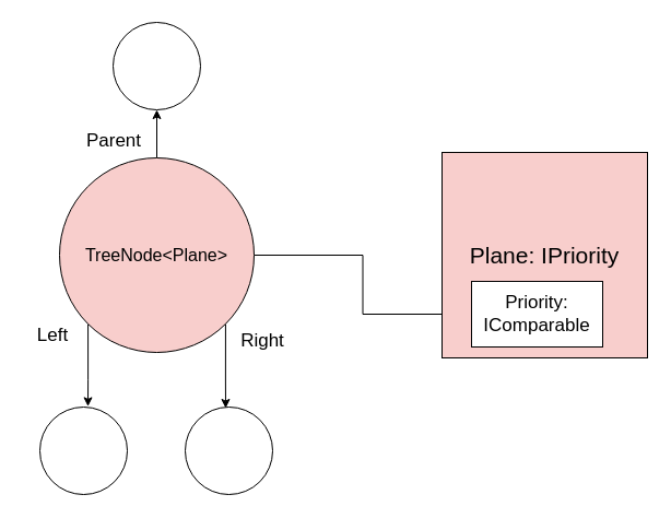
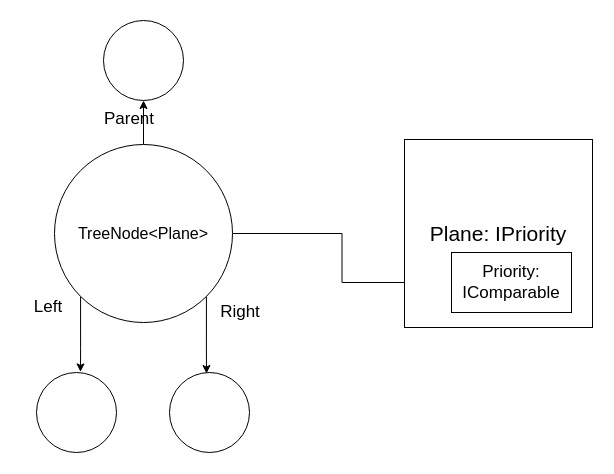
  <mxCell id="0" />
  <mxCell id="1" parent="0" />
  <mxCell id="2" style="edgeStyle=orthogonalEdgeStyle;rounded=0;orthogonalLoop=1;jettySize=auto;html=1;exitX=1;exitY=0.5;exitDx=0;exitDy=0;" edge="1" parent="1" source="6" target="14"><mxGeometry relative="1" as="geometry" /></mxCell>
  <mxCell id="3" style="edgeStyle=orthogonalEdgeStyle;rounded=0;orthogonalLoop=1;jettySize=auto;html=1;exitX=0.5;exitY=0;exitDx=0;exitDy=0;" edge="1" parent="1" source="6"><mxGeometry relative="1" as="geometry"><mxPoint x="143" y="100" as="targetPoint" /></mxGeometry></mxCell>
  <mxCell id="4" style="edgeStyle=orthogonalEdgeStyle;rounded=0;orthogonalLoop=1;jettySize=auto;html=1;exitX=0;exitY=1;exitDx=0;exitDy=0;" edge="1" parent="1" source="6"><mxGeometry relative="1" as="geometry"><mxPoint x="80" y="371.4" as="targetPoint" /></mxGeometry></mxCell>
  <mxCell id="5" style="edgeStyle=orthogonalEdgeStyle;rounded=0;orthogonalLoop=1;jettySize=auto;html=1;exitX=1;exitY=1;exitDx=0;exitDy=0;" edge="1" parent="1" source="6"><mxGeometry relative="1" as="geometry"><mxPoint x="206" y="373" as="targetPoint" /></mxGeometry></mxCell>
- <mxCell id="6" value="&lt;font style=&quot;font-size: 16px&quot;&gt;TreeNode&amp;lt;Plane&amp;gt;&lt;/font&gt;" style="ellipse;whiteSpace=wrap;html=1;aspect=fixed;fillColor=#f8cecc;" vertex="1" parent="1"><mxGeometry x="54" y="144" width="178" height="178" as="geometry" /></mxCell>
- <mxCell id="7" value="&lt;font style=&quot;font-size: 21px&quot;&gt;Plane: IPriority&lt;/font&gt;" style="whiteSpace=wrap;html=1;aspect=fixed;fillColor=#f8cecc;" vertex="1" parent="1"><mxGeometry x="404" y="139" width="188" height="188" as="geometry" /></mxCell>
- <mxCell id="8" value="&lt;font style=&quot;font-size: 17px&quot;&gt;Parent&lt;/font&gt;" style="text;html=1;strokeColor=none;fillColor=none;align=center;verticalAlign=middle;whiteSpace=wrap;rounded=0;" vertex="1" parent="1"><mxGeometry x="76" y="119" width="56" height="20" as="geometry" /></mxCell>
+ <mxCell id="6" value="&lt;font style=&quot;font-size: 16px&quot;&gt;TreeNode&amp;lt;Plane&amp;gt;&lt;/font&gt;" style="ellipse;whiteSpace=wrap;html=1;aspect=fixed;" vertex="1" parent="1"><mxGeometry x="54" y="144" width="178" height="178" as="geometry" /></mxCell>
+ <mxCell id="7" value="&lt;font style=&quot;font-size: 21px&quot;&gt;Plane: IPriority&lt;/font&gt;" style="whiteSpace=wrap;html=1;aspect=fixed;" vertex="1" parent="1"><mxGeometry x="404" y="139" width="188" height="188" as="geometry" /></mxCell>
+ <mxCell id="8" value="&lt;font style=&quot;font-size: 17px&quot;&gt;Parent&lt;/font&gt;" style="text;html=1;strokeColor=none;fillColor=none;align=center;verticalAlign=middle;whiteSpace=wrap;rounded=0;" vertex="1" parent="1"><mxGeometry x="101" y="109" width="56" height="20" as="geometry" /></mxCell>
  <mxCell id="9" value="&lt;font style=&quot;font-size: 17px&quot;&gt;Left&lt;/font&gt;" style="text;html=1;strokeColor=none;fillColor=none;align=center;verticalAlign=middle;whiteSpace=wrap;rounded=0;" vertex="1" parent="1"><mxGeometry x="20" y="297" width="56" height="20" as="geometry" /></mxCell>
  <mxCell id="10" value="&lt;font style=&quot;font-size: 17px&quot;&gt;Right&lt;/font&gt;" style="text;html=1;strokeColor=none;fillColor=none;align=center;verticalAlign=middle;whiteSpace=wrap;rounded=0;" vertex="1" parent="1"><mxGeometry x="212" y="302" width="56" height="20" as="geometry" /></mxCell>
  <mxCell id="11" value="" style="ellipse;whiteSpace=wrap;html=1;aspect=fixed;" vertex="1" parent="1"><mxGeometry x="36" y="372" width="80" height="80" as="geometry" /></mxCell>
  <mxCell id="12" value="" style="ellipse;whiteSpace=wrap;html=1;aspect=fixed;" vertex="1" parent="1"><mxGeometry x="169" y="372" width="80" height="80" as="geometry" /></mxCell>
  <mxCell id="13" value="" style="ellipse;whiteSpace=wrap;html=1;aspect=fixed;" vertex="1" parent="1"><mxGeometry x="103" y="20" width="80" height="80" as="geometry" /></mxCell>
- <mxCell id="14" value="&lt;font style=&quot;font-size: 17px&quot;&gt;Priority: IComparable&lt;/font&gt;" style="rounded=0;whiteSpace=wrap;html=1;" vertex="1" parent="1"><mxGeometry x="431" y="257" width="120" height="60" as="geometry" /></mxCell>
+ <mxCell id="14" value="&lt;font style=&quot;font-size: 17px&quot;&gt;Priority: IComparable&lt;/font&gt;" style="rounded=0;whiteSpace=wrap;html=1;" vertex="1" parent="1"><mxGeometry x="451" y="252" width="120" height="60" as="geometry" /></mxCell>
